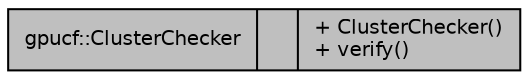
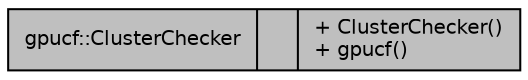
  digraph {
    rankdir=LR
-   n1 [color=black fillcolor=grey75 fontcolor=black fontname=Helvetica fontsize=10 height=0.2 label="{gpucf::ClusterChecker\n||+ ClusterChecker()\l+ verify()\l}" shape=record style=filled width=0.4]
+   n1 [color=black fillcolor=grey75 fontcolor=black fontname=Helvetica fontsize=10 height=0.2 label="{gpucf::ClusterChecker\n||+ ClusterChecker()\l+ gpucf()\l}" shape=record style=filled width=0.4]
  }
